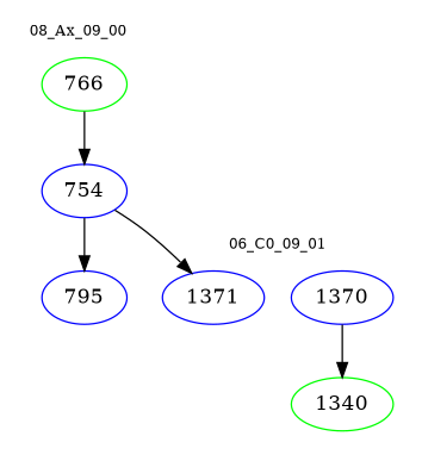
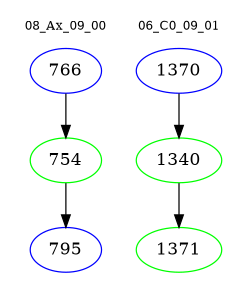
  digraph {
    node [color=green]
    edge [color=black]
-   n1 [label=766]
-   n2 [color=blue label=754]
+   n1 [color=blue label=766]
+   n2 [label=754]
    n3 [color=blue label=795]
    n4 [color=blue label=1370]
    n5 [label=1340]
-   n6 [color=blue label=1371]
+   n6 [label=1371]
    subgraph cluster_1 {
      color=white
      fontsize=10
      label="08_Ax_09_00"
      n1
      n2
      n3
    }
    subgraph cluster_2 {
      color=white
      fontsize=10
      label="06_C0_09_01"
      n4
      n5
      n6
    }
    n1 -> n2
    n2 -> n3
    n4 -> n5
-   n2 -> n6
+   n5 -> n6
  }
